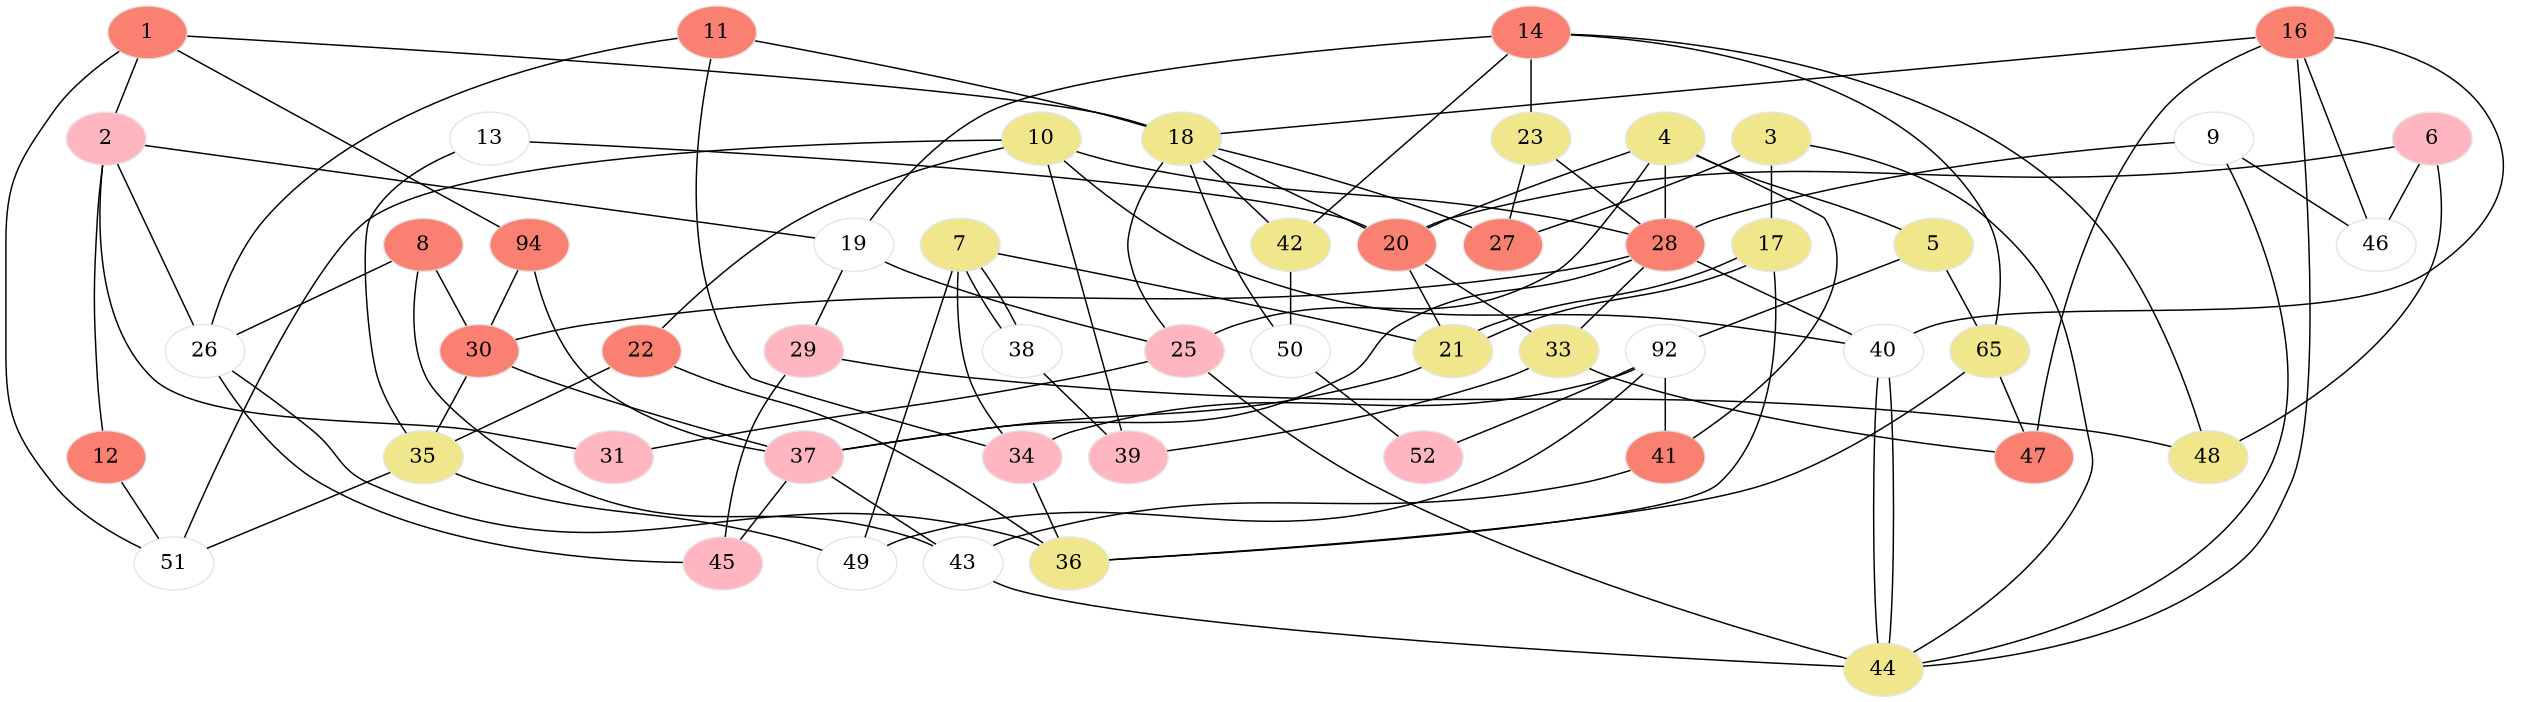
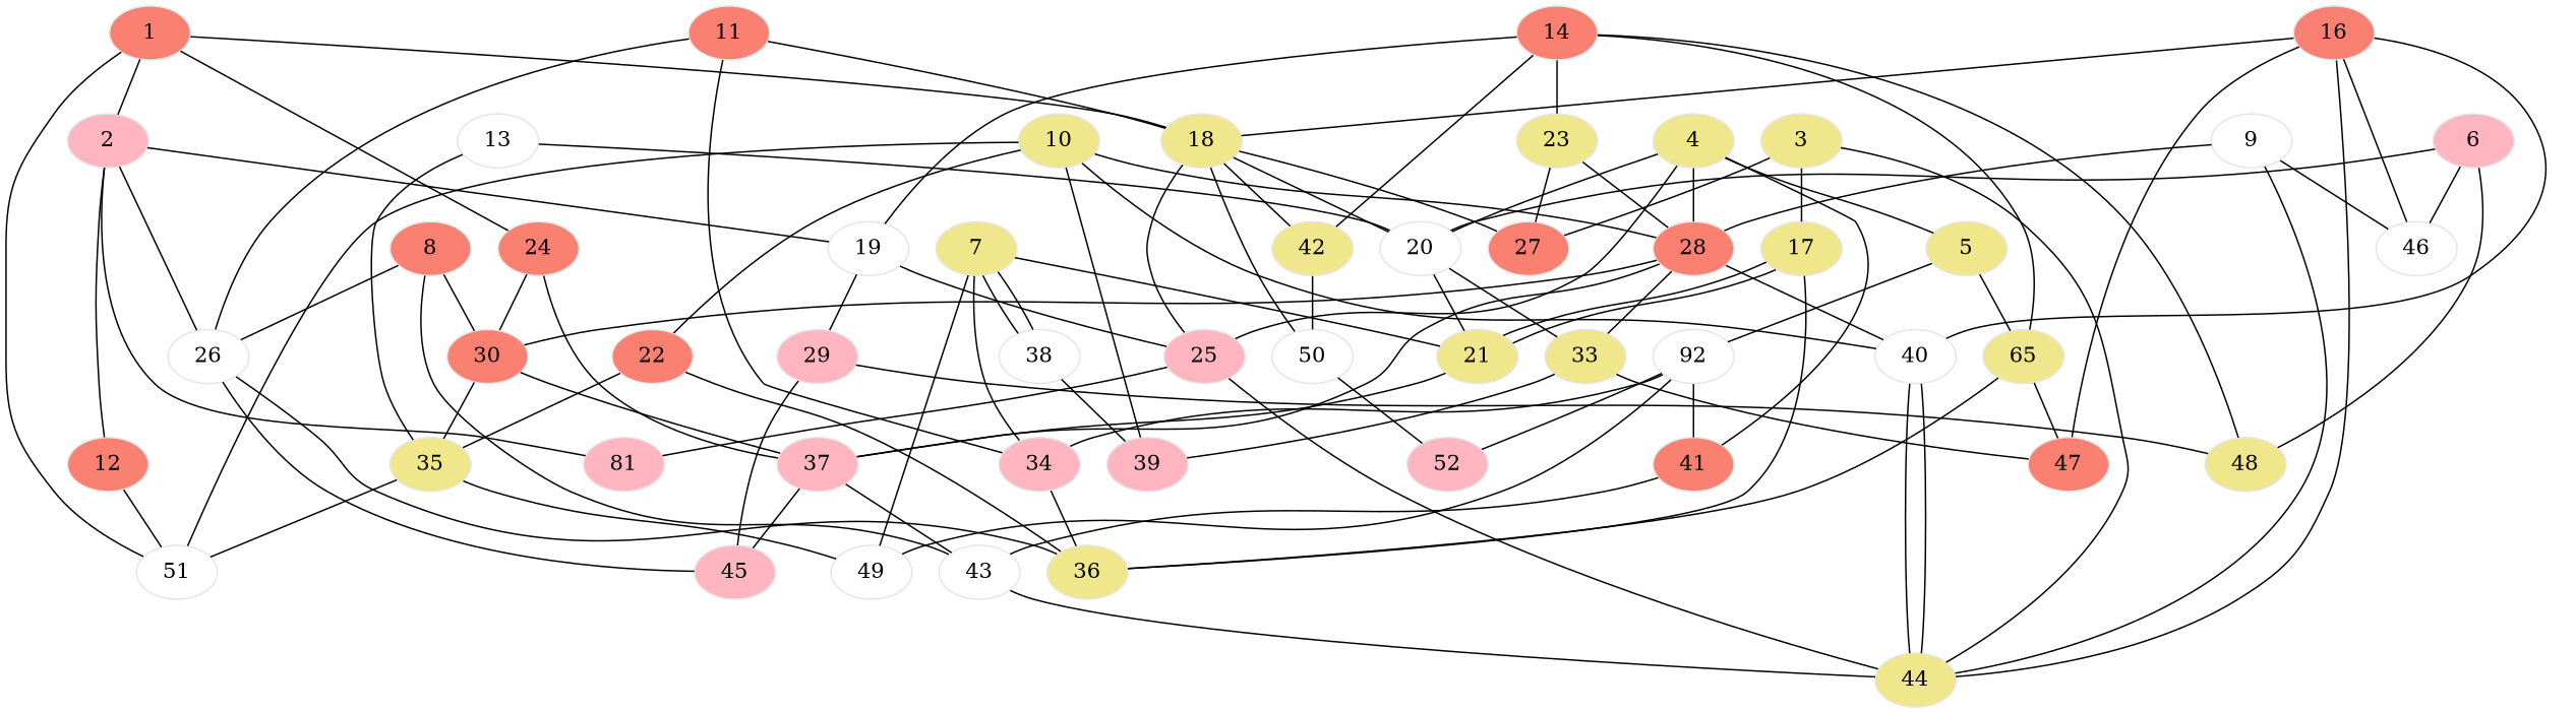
  graph {
    node [color=gray90 fillcolor=khaki style=filled]
    1 [fillcolor=salmon]
    2 [fillcolor=lightpink]
    18
-   24 [fillcolor=salmon label=94]
+   24 [fillcolor=salmon]
    51 [fillcolor=white]
    12 [fillcolor=salmon]
    19 [fillcolor=white]
    26 [fillcolor=white]
-   31 [fillcolor=lightpink]
+   31 [fillcolor=lightpink label=81]
    27 [fillcolor=salmon]
-   20 [fillcolor=salmon]
+   20 [fillcolor=white]
    25 [fillcolor=lightpink]
    42
    50 [fillcolor=white]
    30 [fillcolor=salmon]
    37 [fillcolor=lightpink]
    29 [fillcolor=lightpink]
    36
    45 [fillcolor=lightpink]
    3
    17
    44
    21
    4
    5
    28 [fillcolor=salmon]
    41 [fillcolor=salmon]
    n28 [label=65]
    n29 [fillcolor=white label=92]
    33
    40 [fillcolor=white]
    43 [fillcolor=white]
    47 [fillcolor=salmon]
    34 [fillcolor=lightpink]
    49 [fillcolor=white]
    52 [fillcolor=lightpink]
    6 [fillcolor=lightpink]
    46 [fillcolor=white]
    48
    7
    38 [fillcolor=white]
    39 [fillcolor=lightpink]
    8 [fillcolor=salmon]
    35
    9 [fillcolor=white]
    10
    22 [fillcolor=salmon]
    11 [fillcolor=salmon]
    13 [fillcolor=white]
    14 [fillcolor=salmon]
    23
    16 [fillcolor=salmon]
    1 -- 2
    1 -- 18
    1 -- 24
    1 -- 51
    2 -- 12
    2 -- 19
    2 -- 26
    2 -- 31
    18 -- 27
    18 -- 20
    18 -- 25
    18 -- 42
    18 -- 50
    24 -- 30
    24 -- 37
    12 -- 51
    19 -- 25
    19 -- 29
    26 -- 36
    26 -- 45
    20 -- 21
    20 -- 33
    25 -- 31
    25 -- 44
    42 -- 50
    50 -- 52
    30 -- 37
    30 -- 35
    37 -- 45
    37 -- 43
    29 -- 45
    29 -- 48
    3 -- 27
    3 -- 17
    3 -- 44
    17 -- 36
    17 -- 21
    17 -- 21
    21 -- 37
    4 -- 20
    4 -- 25
    4 -- 5
    4 -- 28
    4 -- 41
    5 -- n28
    5 -- n29
    28 -- 30
    28 -- 37
    28 -- 33
    28 -- 40
    41 -- 43
    n28 -- 36
    n28 -- 47
    n29 -- 41
    n29 -- 34
    n29 -- 49
    n29 -- 52
    33 -- 47
    33 -- 39
    40 -- 44
    40 -- 44
    43 -- 44
    34 -- 36
    6 -- 20
    6 -- 46
    6 -- 48
    7 -- 21
    7 -- 34
    7 -- 49
    7 -- 38
    7 -- 38
    38 -- 39
    8 -- 26
    8 -- 30
    8 -- 43
    35 -- 51
    35 -- 49
    9 -- 44
    9 -- 28
    9 -- 46
    10 -- 51
    10 -- 28
    10 -- 40
    10 -- 39
    10 -- 22
    22 -- 36
    22 -- 35
    11 -- 18
    11 -- 26
    11 -- 34
    13 -- 20
    13 -- 35
    14 -- 19
    14 -- 42
    14 -- n28
    14 -- 48
    14 -- 23
    23 -- 27
    23 -- 28
    16 -- 18
    16 -- 44
    16 -- 40
    16 -- 47
    16 -- 46
  }
